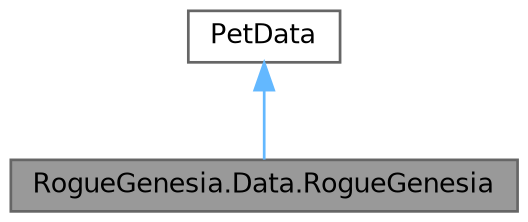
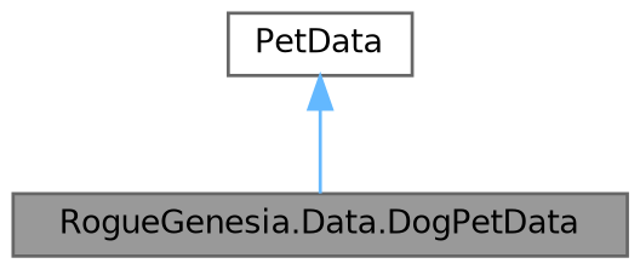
  digraph {
    node [color=gray40 fontname=Helvetica fontsize=10 shape=box style=filled]
-   n1 [fillcolor=grey60 fontcolor=black height=0.2 label="RogueGenesia.Data.RogueGenesia" width=0.4]
+   n1 [fillcolor=grey60 fontcolor=black height=0.2 label="RogueGenesia.Data.DogPetData" width=0.4]
    n2 [fillcolor=white height=0.2 label=PetData width=0.4]
    n2 -> n1 [color=steelblue1 dir=back fontname=Helvetica fontsize=10 labelfontname=Helvetica labelfontsize=10 style=solid]
  }
